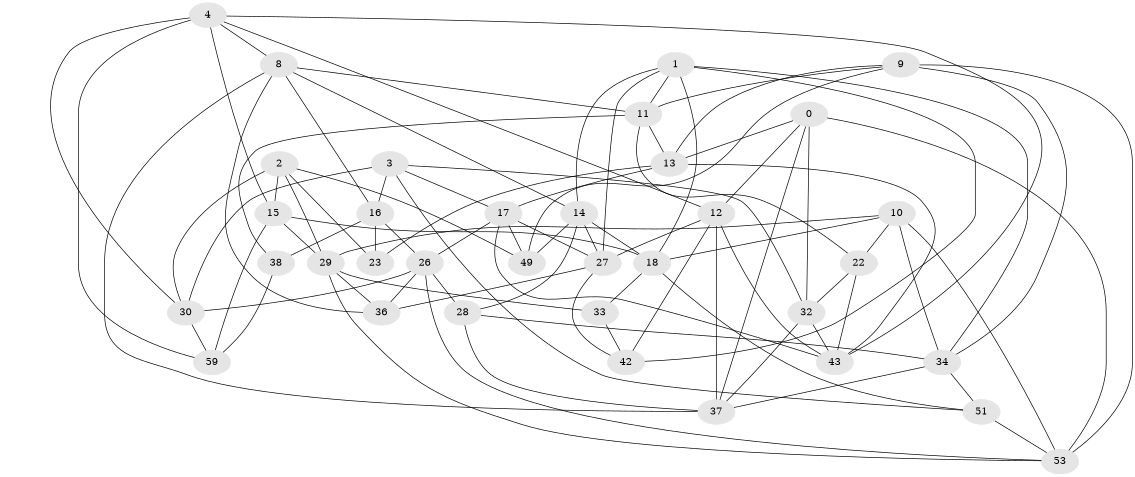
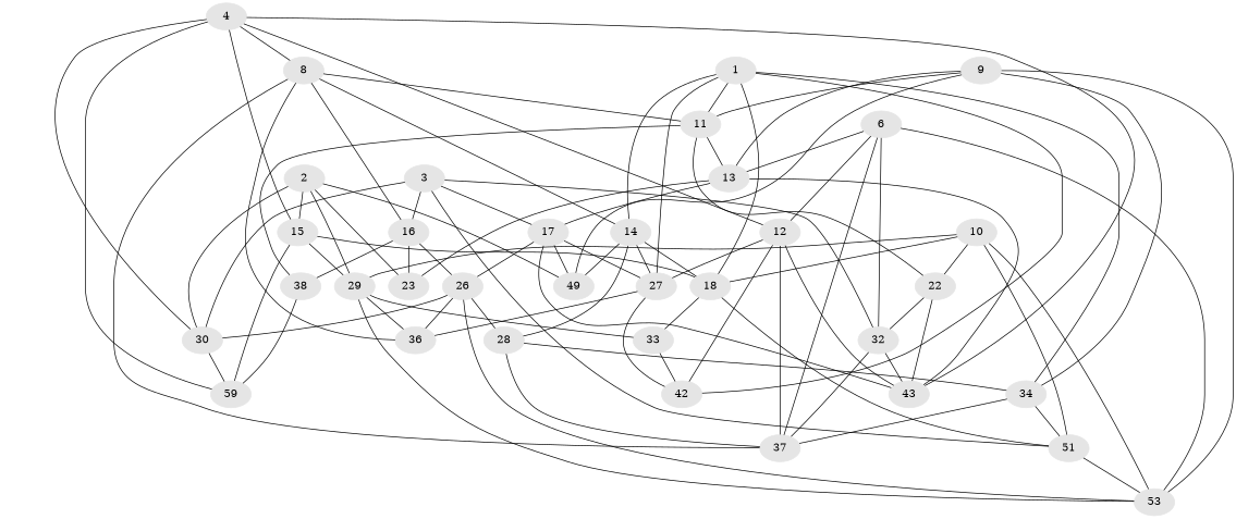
  graph {
    node [color=gray90 style=filled]
    1 [super="+61"]
    11 [super="+44"]
    14 [super="+24"]
    18 [super="+39"]
    27 [super="+62"]
    34 [super="+46"]
    42 [super="+45"]
    13 [super="+40"]
    22
    38
    49
    28
    51 [super="+60"]
    33
    36
    37 [super="+41"]
    2 [super="+7"]
    15 [super="+19"]
    23
    29 [super="+35"]
    30 [super="+31"]
    59
    53 [super="+58"]
    3 [super="+5"]
    16 [super="+55"]
    17 [super="+20"]
    32 [super="+47"]
    26 [super="+54"]
    43 [super="+48"]
    4 [super="+56"]
    8 [super="+25"]
    12 [super="+57"]
-   6 [super="+21" label=0]
+   6 [super="+21"]
    9 [super="+50"]
    10 [super="+52"]
    1 -- 11
    1 -- 14
    1 -- 18
    1 -- 27
    1 -- 34
    1 -- 42
    11 -- 13
    11 -- 22
    11 -- 38
    14 -- 18
    14 -- 27
    14 -- 49
    14 -- 28
    18 -- 51
    18 -- 33
    27 -- 42
    27 -- 36
    34 -- 51
    34 -- 37
    13 -- 23
    13 -- 17
    13 -- 43
    22 -- 32
    22 -- 43
    38 -- 59
    28 -- 34
    28 -- 37
    51 -- 53
    33 -- 42
    2 -- 49
    2 -- 15 [weight=2]
    2 -- 23
    2 -- 29
    2 -- 30
    15 -- 18
    15 -- 29
    15 -- 59
    29 -- 33
    29 -- 36
    29 -- 53
    30 -- 59
    3 -- 51
    3 -- 30 [weight=2]
    3 -- 16
    3 -- 17
    3 -- 32
    16 -- 38
    16 -- 23
    16 -- 26
    17 -- 27
    17 -- 49
    17 -- 26
    17 -- 43
    32 -- 37
    32 -- 43
    26 -- 28
    26 -- 36
    26 -- 30
    26 -- 53
    4 -- 15
    4 -- 30
    4 -- 59
    4 -- 43
    4 -- 8
    4 -- 12
    8 -- 11
    8 -- 14
    8 -- 36
    8 -- 37
    8 -- 16
    12 -- 27
    12 -- 42
    12 -- 37
    12 -- 43
    6 -- 13
    6 -- 37
    6 -- 53
    6 -- 32 [weight=2]
    6 -- 12
    9 -- 11
    9 -- 34 [weight=2]
    9 -- 13
    9 -- 49
    9 -- 53
    10 -- 18
    10 -- 22
-   10 -- 34 [weight=2]
+   10 -- 51 [weight=2]
    10 -- 29
    10 -- 53
  }
